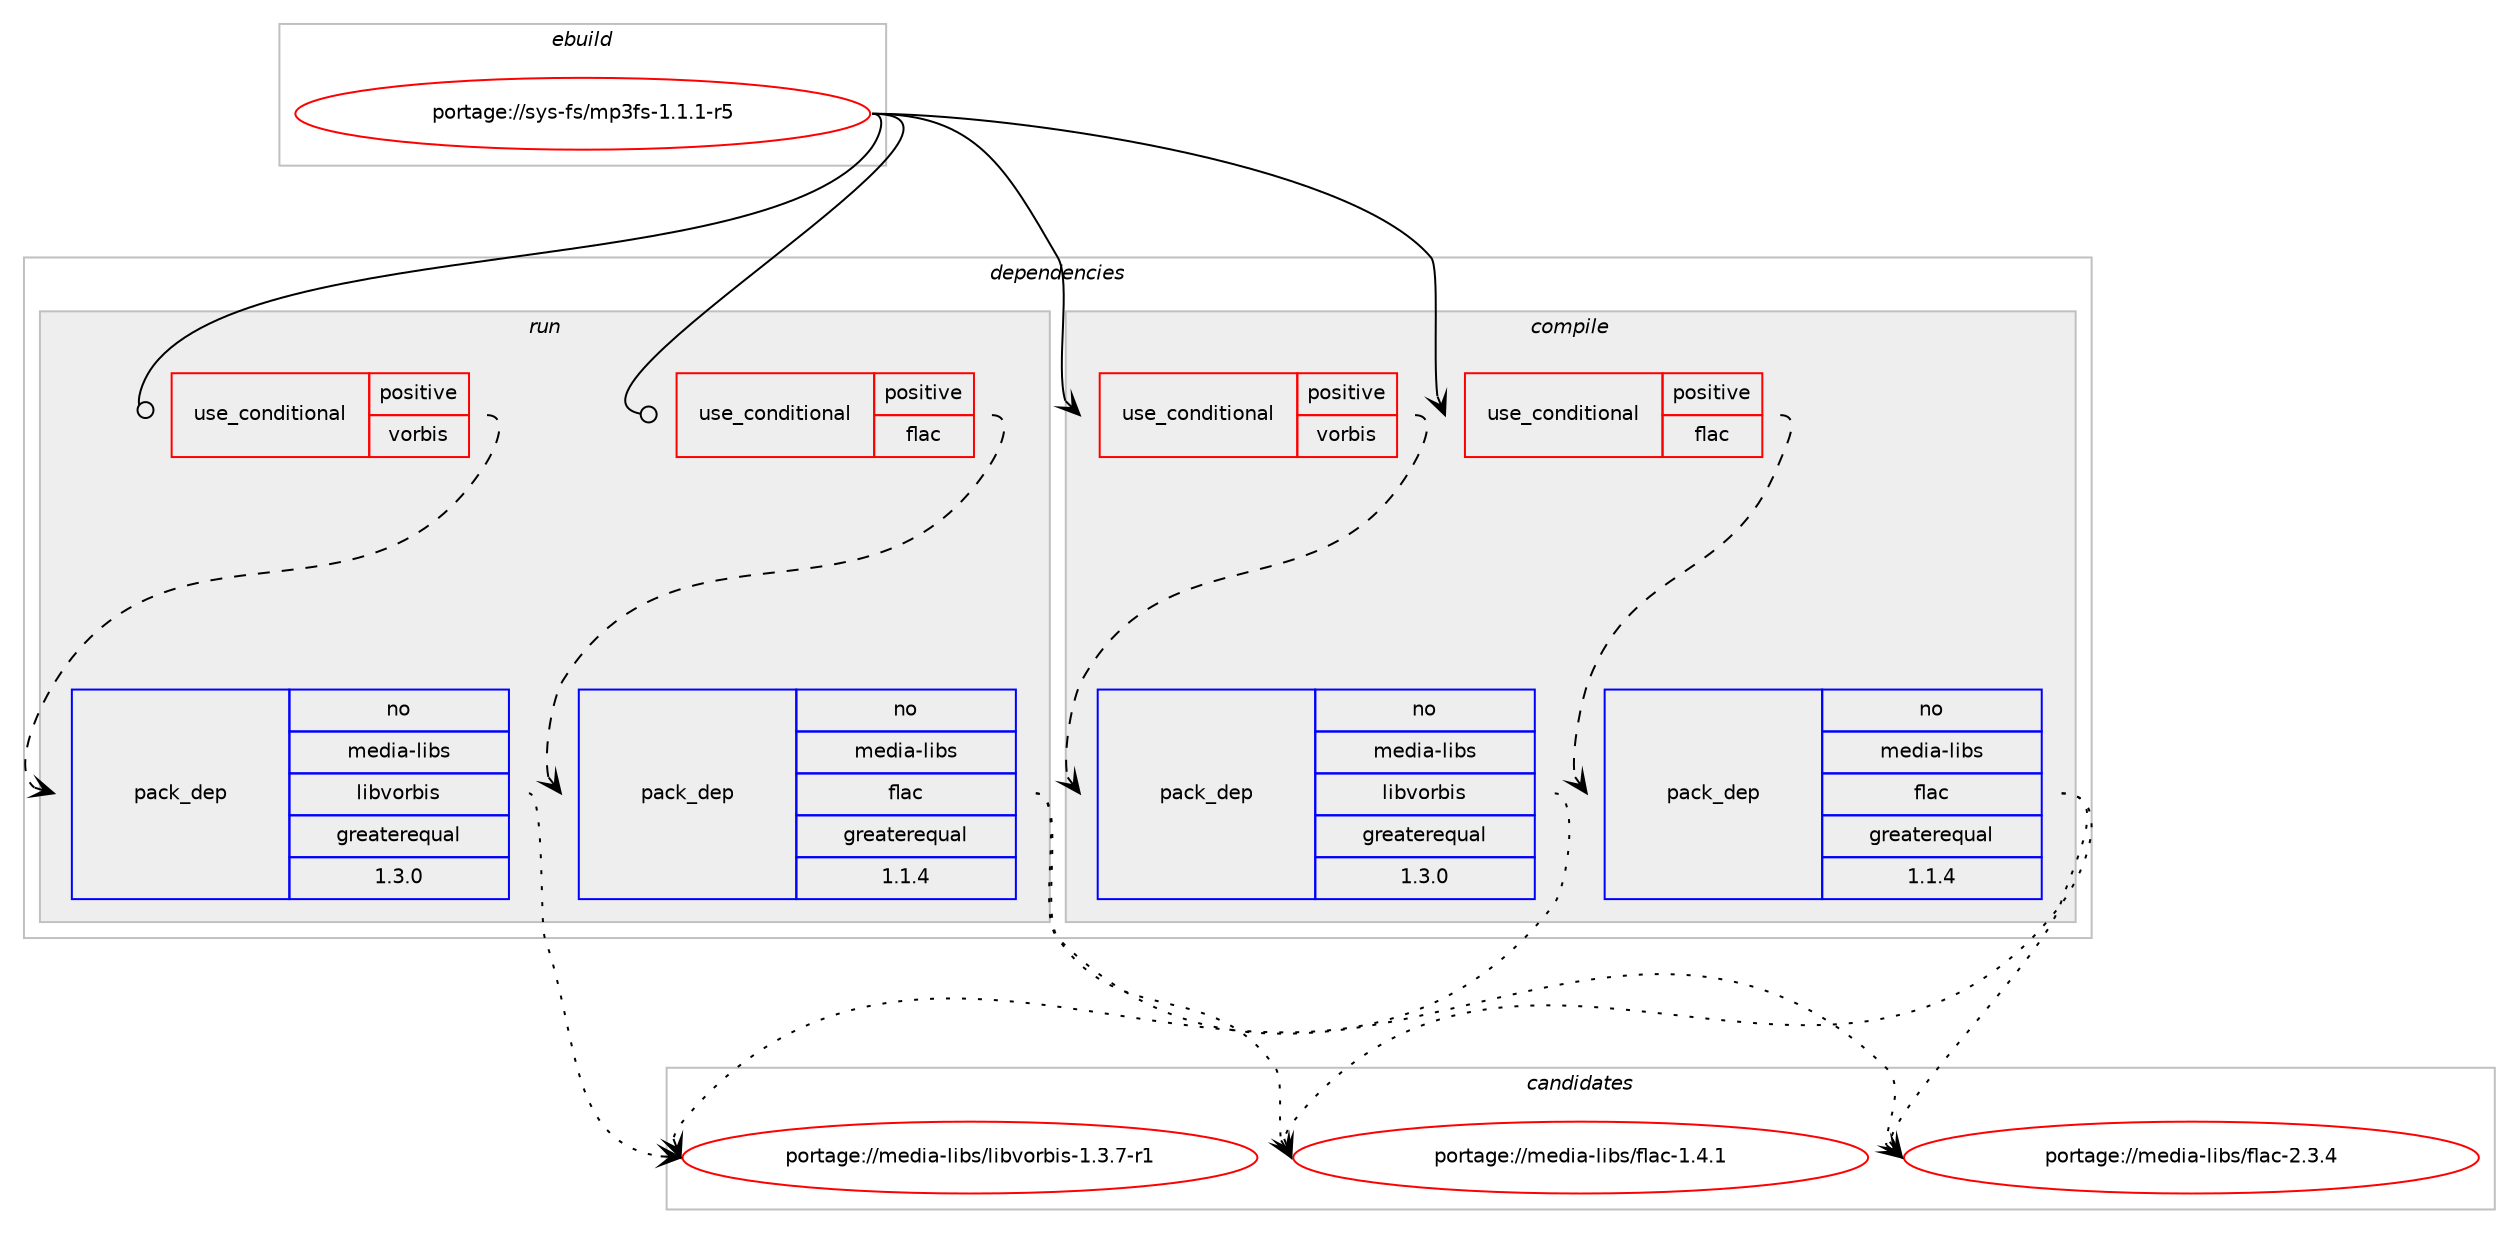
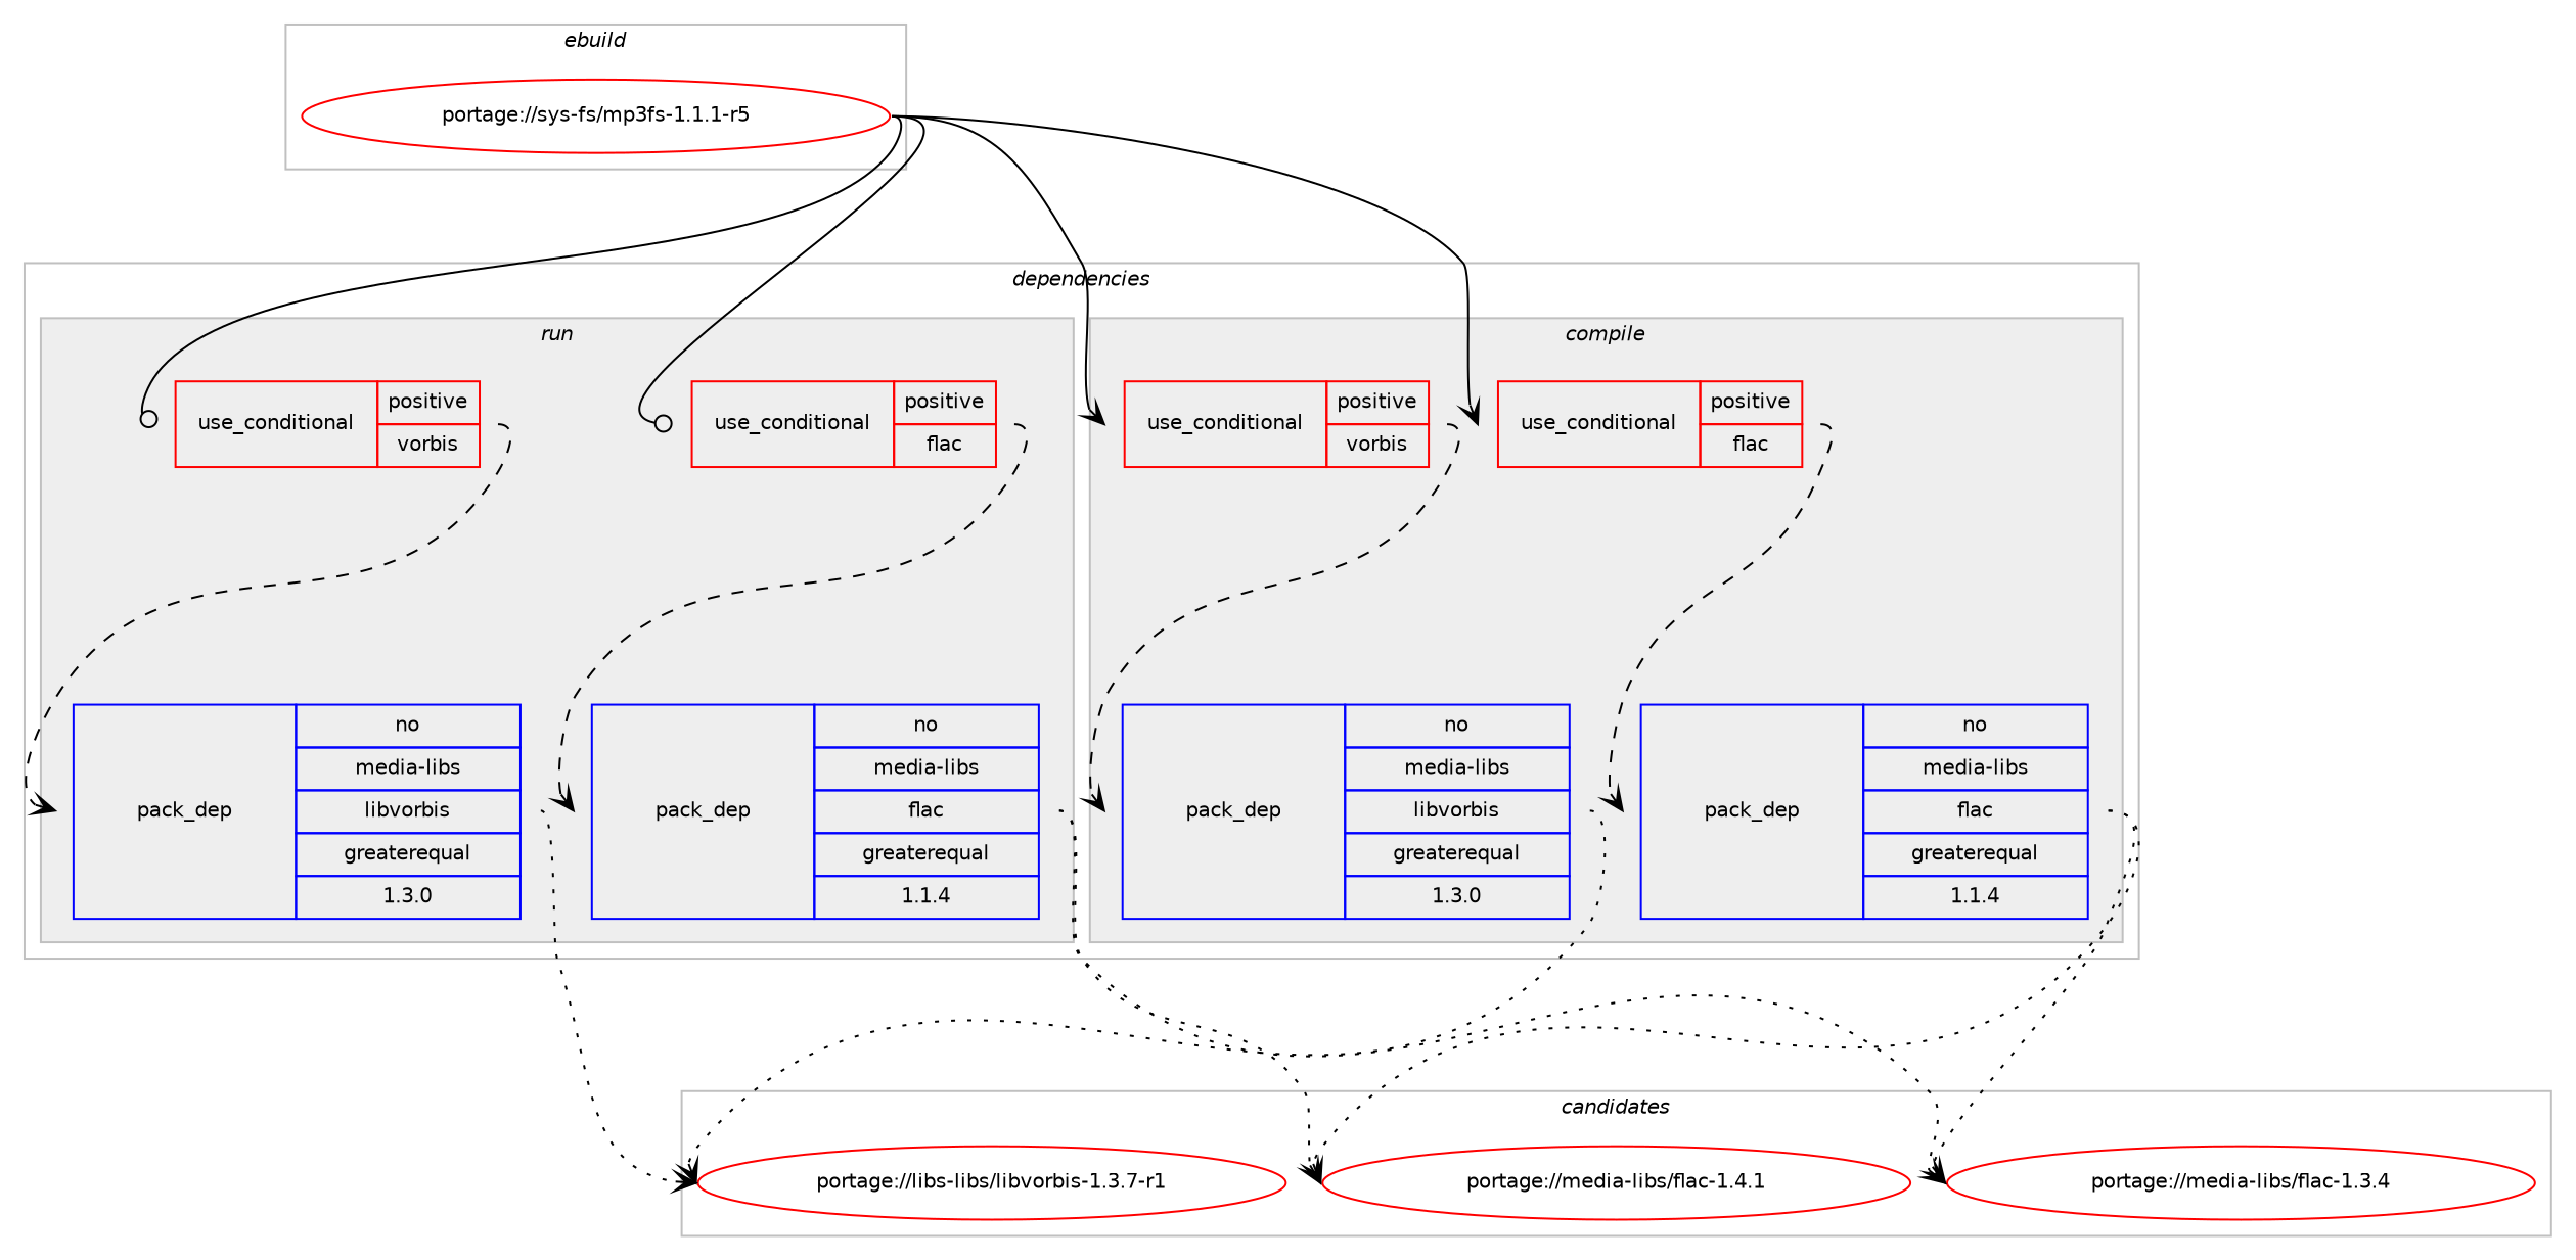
  digraph {
    compound=true
    concentrate=true
    fontname=Helvetica
    fontsize=10
    newrank=true
    rankdir=TB
    ranksep=1.5
    node [color=red fontname=Helvetica fontsize=10 shape=none]
    edge [arrowhead=vee headport=w style=dotted tailport=e weight=20]
    n1 [label="portage://sys-fs/mp3fs-1.1.1-r5" width=4 shape=""]
    n2 [color=blue label=<<TABLE BORDER="0" CELLBORDER="1" CELLSPACING="0" CELLPADDING="4" WIDTH="220"><TR><TD ROWSPAN="6" CELLPADDING="30">pack_dep</TD></TR><TR><TD WIDTH="110">no</TD></TR><TR><TD>media-libs</TD></TR><TR><TD>flac</TD></TR><TR><TD>greaterequal</TD></TR><TR><TD>1.1.4</TD></TR></TABLE>>]
    n3 [label=<<TABLE BORDER="0" CELLBORDER="1" CELLSPACING="0" CELLPADDING="4"><TR><TD ROWSPAN="3" CELLPADDING="10">use_conditional</TD></TR><TR><TD>positive</TD></TR><TR><TD>flac</TD></TR></TABLE>>]
    n4 [color=blue label=<<TABLE BORDER="0" CELLBORDER="1" CELLSPACING="0" CELLPADDING="4" WIDTH="220"><TR><TD ROWSPAN="6" CELLPADDING="30">pack_dep</TD></TR><TR><TD WIDTH="110">no</TD></TR><TR><TD>media-libs</TD></TR><TR><TD>libvorbis</TD></TR><TR><TD>greaterequal</TD></TR><TR><TD>1.3.0</TD></TR></TABLE>>]
    n5 [label=<<TABLE BORDER="0" CELLBORDER="1" CELLSPACING="0" CELLPADDING="4"><TR><TD ROWSPAN="3" CELLPADDING="10">use_conditional</TD></TR><TR><TD>positive</TD></TR><TR><TD>vorbis</TD></TR></TABLE>>]
    n6 [color=blue label=<<TABLE BORDER="0" CELLBORDER="1" CELLSPACING="0" CELLPADDING="4" WIDTH="220"><TR><TD ROWSPAN="6" CELLPADDING="30">pack_dep</TD></TR><TR><TD WIDTH="110">no</TD></TR><TR><TD>media-libs</TD></TR><TR><TD>flac</TD></TR><TR><TD>greaterequal</TD></TR><TR><TD>1.1.4</TD></TR></TABLE>>]
    n7 [label=<<TABLE BORDER="0" CELLBORDER="1" CELLSPACING="0" CELLPADDING="4"><TR><TD ROWSPAN="3" CELLPADDING="10">use_conditional</TD></TR><TR><TD>positive</TD></TR><TR><TD>flac</TD></TR></TABLE>>]
    n8 [color=blue label=<<TABLE BORDER="0" CELLBORDER="1" CELLSPACING="0" CELLPADDING="4" WIDTH="220"><TR><TD ROWSPAN="6" CELLPADDING="30">pack_dep</TD></TR><TR><TD WIDTH="110">no</TD></TR><TR><TD>media-libs</TD></TR><TR><TD>libvorbis</TD></TR><TR><TD>greaterequal</TD></TR><TR><TD>1.3.0</TD></TR></TABLE>>]
    n9 [label=<<TABLE BORDER="0" CELLBORDER="1" CELLSPACING="0" CELLPADDING="4"><TR><TD ROWSPAN="3" CELLPADDING="10">use_conditional</TD></TR><TR><TD>positive</TD></TR><TR><TD>vorbis</TD></TR></TABLE>>]
-   n10 [label="portage://media-libs/flac-2.3.4" width=4 shape=""]
+   n10 [label="portage://media-libs/flac-1.3.4" width=4 shape=""]
    n11 [label="portage://media-libs/flac-1.4.1" width=4 shape=""]
-   n12 [label="portage://media-libs/libvorbis-1.3.7-r1" width=4 shape=""]
+   n12 [label="portage://libs-libs/libvorbis-1.3.7-r1" width=4 shape=""]
    subgraph cluster_1 {
      color=gray
      label=<<i>ebuild</i>>
      rank=same
      n1
    }
    subgraph cluster_2 {
      color=gray
      label=<<i>dependencies</i>>
      subgraph cluster_3 {
        color=gray
        fillcolor="#eeeeee"
        label=<<i>compile</i>>
        style=filled
        subgraph sub_4 {
          color=gray
          fillcolor="#eeeeee"
          label=<<i>compile</i>>
          style=filled
          n3
          subgraph sub_5 {
            color=gray
            fillcolor="#eeeeee"
            label=<<i>compile</i>>
            style=filled
            n2
          }
        }
        subgraph sub_6 {
          color=gray
          fillcolor="#eeeeee"
          label=<<i>compile</i>>
          style=filled
          n5
          subgraph sub_7 {
            color=gray
            fillcolor="#eeeeee"
            label=<<i>compile</i>>
            style=filled
            n4
          }
        }
      }
      subgraph cluster_8 {
        color=gray
        fillcolor="#eeeeee"
        label=<<i>compile and run</i>>
        style=filled
      }
      subgraph cluster_9 {
        color=gray
        fillcolor="#eeeeee"
        label=<<i>run</i>>
        style=filled
        subgraph sub_10 {
          color=gray
          fillcolor="#eeeeee"
          label=<<i>run</i>>
          style=filled
          n7
          subgraph sub_11 {
            color=gray
            fillcolor="#eeeeee"
            label=<<i>run</i>>
            style=filled
            n6
          }
        }
        subgraph sub_12 {
          color=gray
          fillcolor="#eeeeee"
          label=<<i>run</i>>
          style=filled
          n9
          subgraph sub_13 {
            color=gray
            fillcolor="#eeeeee"
            label=<<i>run</i>>
            style=filled
            n8
          }
        }
      }
    }
    subgraph cluster_14 {
      color=gray
      label=<<i>candidates</i>>
      rank=same
      subgraph sub_15 {
        color=black
        label=<<i>candidates</i>>
        nodesep=1
        rank=same
        n10
        n11
      }
      subgraph sub_16 {
        color=black
        label=<<i>candidates</i>>
        nodesep=1
        rank=same
        n12
      }
      subgraph sub_17 {
        color=black
        label=<<i>candidates</i>>
        nodesep=1
        rank=same
        n10
        n11
      }
      subgraph sub_18 {
        color=black
        label=<<i>candidates</i>>
        nodesep=1
        rank=same
        n12
      }
    }
    n1 -> n3 [style=solid]
    n1 -> n5 [style=solid]
    n1 -> n7 [arrowhead=odot style=solid]
    n1 -> n9 [arrowhead=odot style=solid]
    n2 -> n10 [weight=100]
    n2 -> n11 [weight=100]
    n3 -> n2 [style=dashed]
    n4 -> n12 [weight=100]
    n5 -> n4 [style=dashed]
    n6 -> n10 [weight=100]
    n6 -> n11 [weight=100]
    n7 -> n6 [style=dashed]
    n8 -> n12 [weight=100]
    n9 -> n8 [style=dashed]
  }
